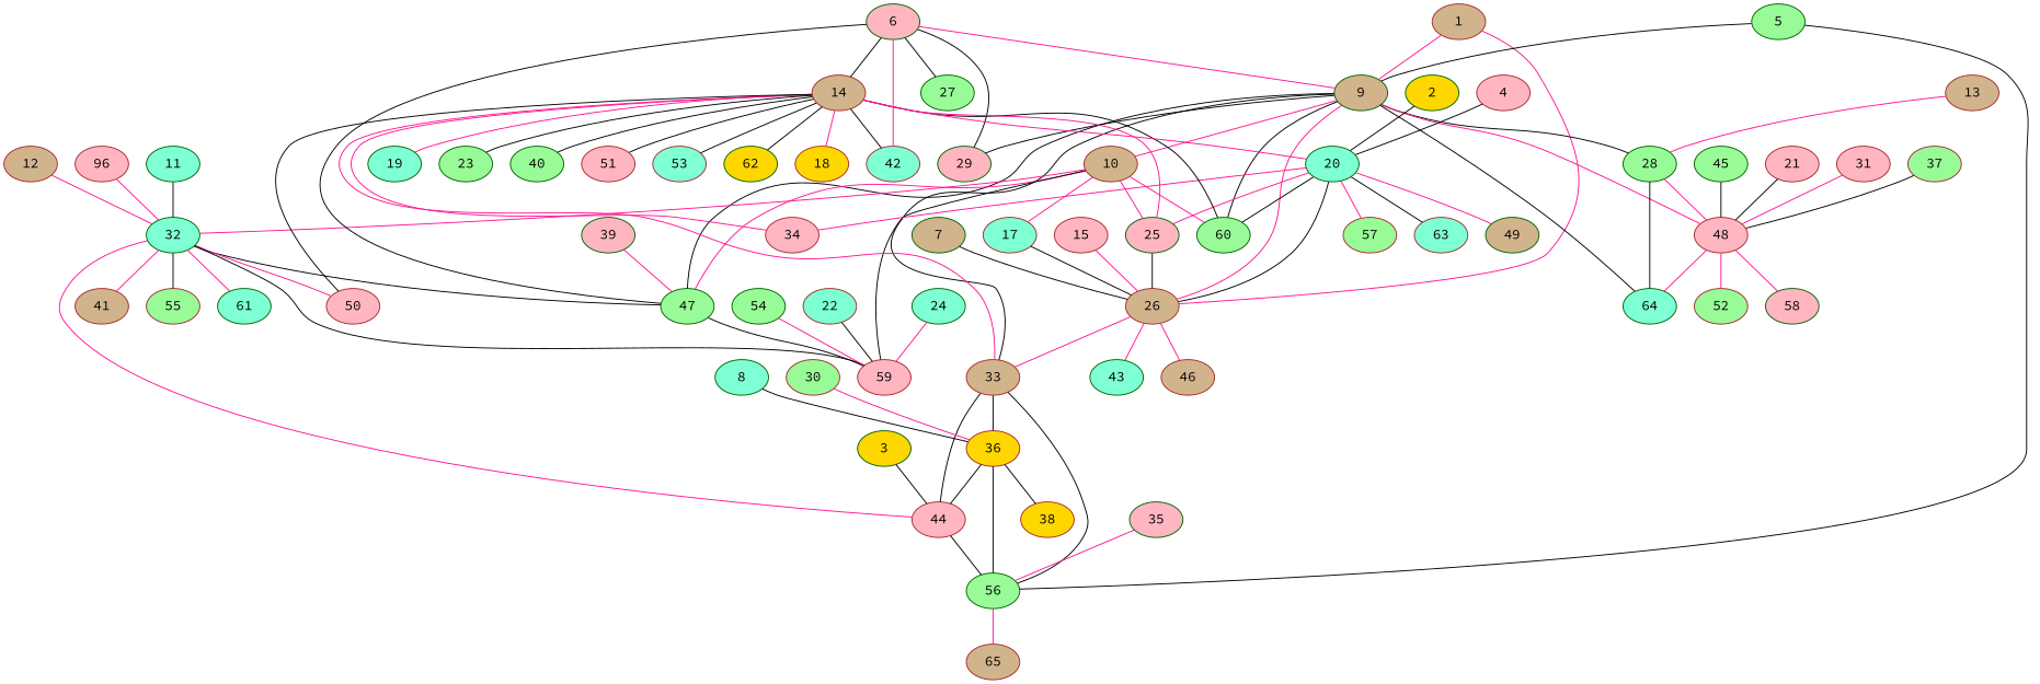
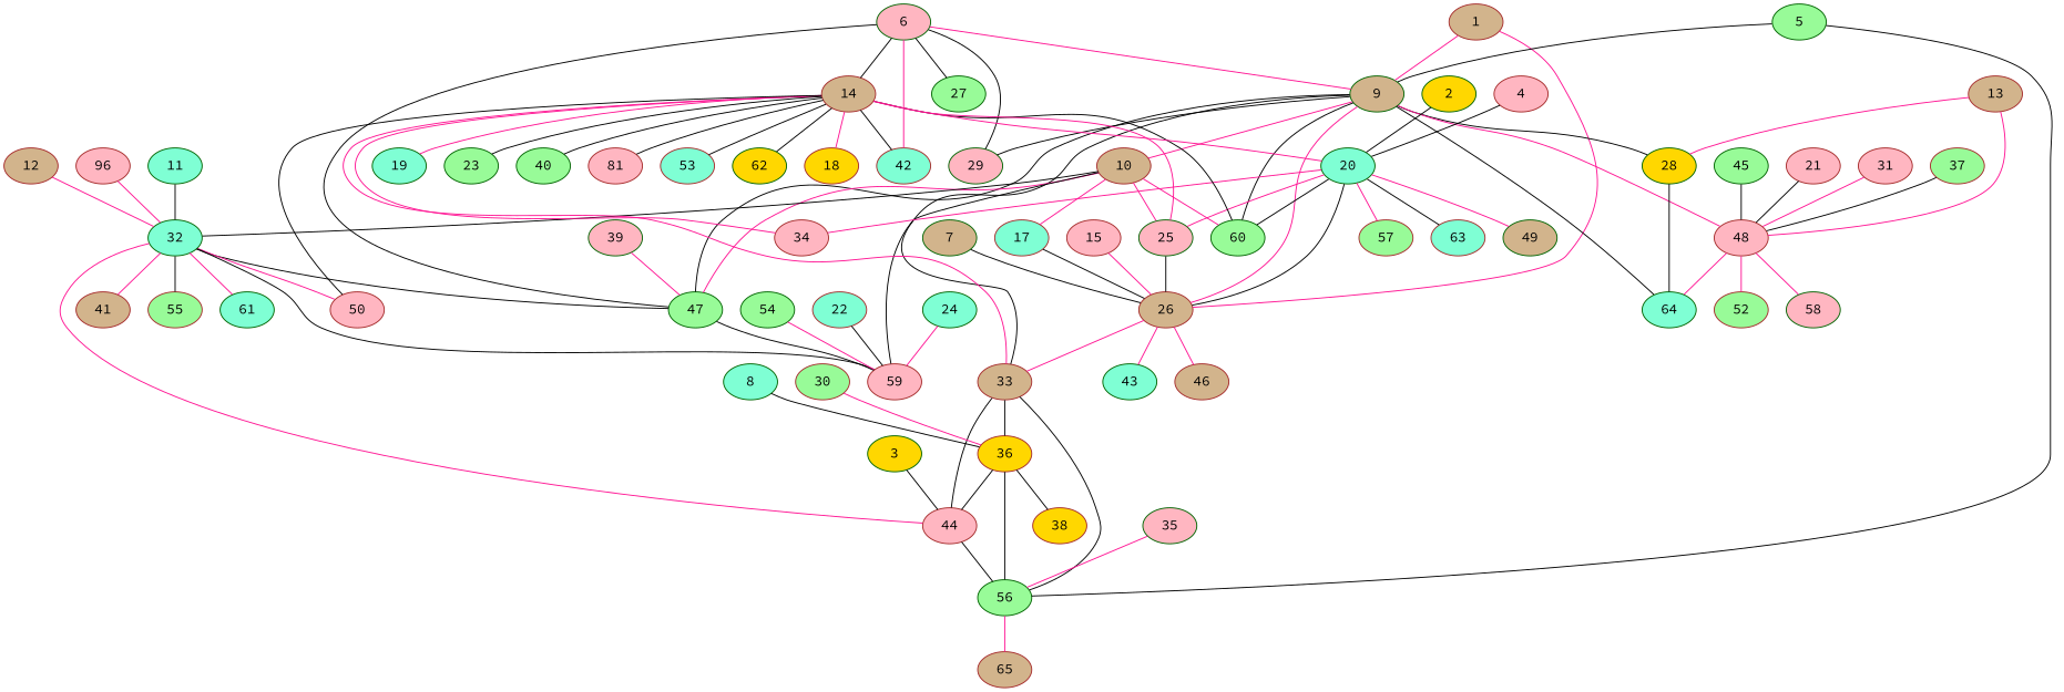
  graph {
    fontname="Source Code Pro"
    node [color=brown fillcolor=lightpink fontname="Source Code Pro" style=filled]
    edge [color=black fontname="Source Code Pro" weight=1.0]
    1 [fillcolor=tan]
    9 [color=darkgreen fillcolor=tan]
    26 [fillcolor=tan]
    29 [color=darkgreen]
    47 [color=darkgreen fillcolor=palegreen]
    10 [fillcolor=tan]
-   28 [color=darkgreen fillcolor=palegreen]
+   28 [color=darkgreen fillcolor=gold]
    33 [fillcolor=tan]
    48
    60 [color=darkgreen fillcolor=palegreen]
    64 [color=darkgreen fillcolor=aquamarine]
    43 [color=darkgreen fillcolor=aquamarine]
    46 [fillcolor=tan]
    2 [color=darkgreen fillcolor=gold]
    20 [color=darkgreen fillcolor=aquamarine]
    25 [color=darkgreen]
    34
    49 [color=darkgreen fillcolor=tan]
    57 [fillcolor=palegreen]
    63 [fillcolor=aquamarine]
    3 [color=darkgreen fillcolor=gold]
    44
    56 [color=darkgreen fillcolor=palegreen]
    4
    5 [color=darkgreen fillcolor=palegreen]
    65 [fillcolor=tan]
    6 [color=darkgreen]
    14 [fillcolor=tan]
    27 [color=darkgreen fillcolor=palegreen]
    42 [fillcolor=aquamarine]
    18 [fillcolor=gold]
    19 [color=darkgreen fillcolor=aquamarine]
    23 [color=darkgreen fillcolor=palegreen]
    40 [color=darkgreen fillcolor=palegreen]
    50
-   51
+   51 [label=81]
    53 [fillcolor=aquamarine]
    62 [color=darkgreen fillcolor=gold]
    59
    7 [color=darkgreen fillcolor=tan]
    8 [color=darkgreen fillcolor=aquamarine]
    36 [fillcolor=gold]
    38 [fillcolor=gold]
    17 [fillcolor=aquamarine]
    32 [color=darkgreen fillcolor=aquamarine]
    52 [fillcolor=palegreen]
    58 [color=darkgreen]
    41 [fillcolor=tan]
    55 [fillcolor=palegreen]
    61 [color=darkgreen fillcolor=aquamarine]
    11 [color=darkgreen fillcolor=aquamarine]
    12 [fillcolor=tan]
    13 [fillcolor=tan]
    15
    n55 [label=96]
    21
    22 [fillcolor=aquamarine]
    24 [color=darkgreen fillcolor=aquamarine]
    30 [fillcolor=palegreen]
    31
    35 [color=darkgreen]
    37 [fillcolor=palegreen]
    39 [color=darkgreen]
    45 [color=darkgreen fillcolor=palegreen]
    54 [color=darkgreen fillcolor=palegreen]
    1 -- 9 [color=deeppink]
    1 -- 26 [color=deeppink]
    9 -- 26 [color=deeppink]
    9 -- 29
    9 -- 47
    9 -- 10 [color=deeppink]
    9 -- 28 [weight=4.0]
    9 -- 33
    9 -- 48 [color=deeppink weight=2.0]
    9 -- 60
    9 -- 64 [weight=2.0]
    26 -- 33 [color=deeppink]
    26 -- 43 [color=deeppink]
    26 -- 46 [color=deeppink]
    47 -- 59 [weight=2.0]
    10 -- 47 [color=deeppink weight=2.0]
    10 -- 60 [color=deeppink]
    10 -- 25 [color=deeppink]
    10 -- 59 [weight=4.0]
    10 -- 17 [color=deeppink]
-   10 -- 32 [color=deeppink weight=2.0]
-   28 -- 48 [color=deeppink weight=2.0]
+   10 -- 32 [weight=2.0]
+   13 -- 48 [color=deeppink weight=2.0]
    28 -- 64 [weight=2.0]
    33 -- 44 [weight=3.0]
    33 -- 56
    33 -- 36
    48 -- 64 [color=deeppink]
    48 -- 52 [color=deeppink]
    48 -- 58 [color=deeppink]
    2 -- 20
    20 -- 26 [weight=3.0]
    20 -- 60
    20 -- 25 [color=deeppink weight=2.0]
    20 -- 34 [color=deeppink]
    20 -- 49 [color=deeppink]
    20 -- 57 [color=deeppink]
    20 -- 63
    25 -- 26 [weight=6.0]
    3 -- 44
    44 -- 56 [weight=3.0]
    56 -- 65 [color=deeppink]
    4 -- 20
    5 -- 9
    5 -- 56
    6 -- 9 [color=deeppink]
    6 -- 29
    6 -- 47
    6 -- 14 [weight=2.0]
    6 -- 27
    6 -- 42 [color=deeppink weight=3.0]
    14 -- 33 [color=deeppink]
    14 -- 60
    14 -- 20 [color=deeppink]
    14 -- 25 [color=deeppink]
    14 -- 34 [color=deeppink]
    14 -- 42 [weight=6.0]
    14 -- 18 [color=deeppink]
    14 -- 19 [color=deeppink]
    14 -- 23
    14 -- 40
    14 -- 50
    14 -- 51
    14 -- 53
    14 -- 62
    7 -- 26
    8 -- 36
    36 -- 44 [weight=3.0]
    36 -- 56
    36 -- 38
    17 -- 26
    32 -- 47
    32 -- 44 [color=deeppink]
    32 -- 50 [color=deeppink]
    32 -- 59 [weight=2.0]
    32 -- 41 [color=deeppink]
    32 -- 55
    32 -- 61 [color=deeppink]
    11 -- 32
    12 -- 32 [color=deeppink]
    13 -- 28 [color=deeppink]
    15 -- 26 [color=deeppink]
    n55 -- 32 [color=deeppink]
    21 -- 48
    22 -- 59
    24 -- 59 [color=deeppink]
    30 -- 36 [color=deeppink]
    31 -- 48 [color=deeppink]
    35 -- 56 [color=deeppink]
    37 -- 48
    39 -- 47 [color=deeppink]
    45 -- 48
    54 -- 59 [color=deeppink]
  }
